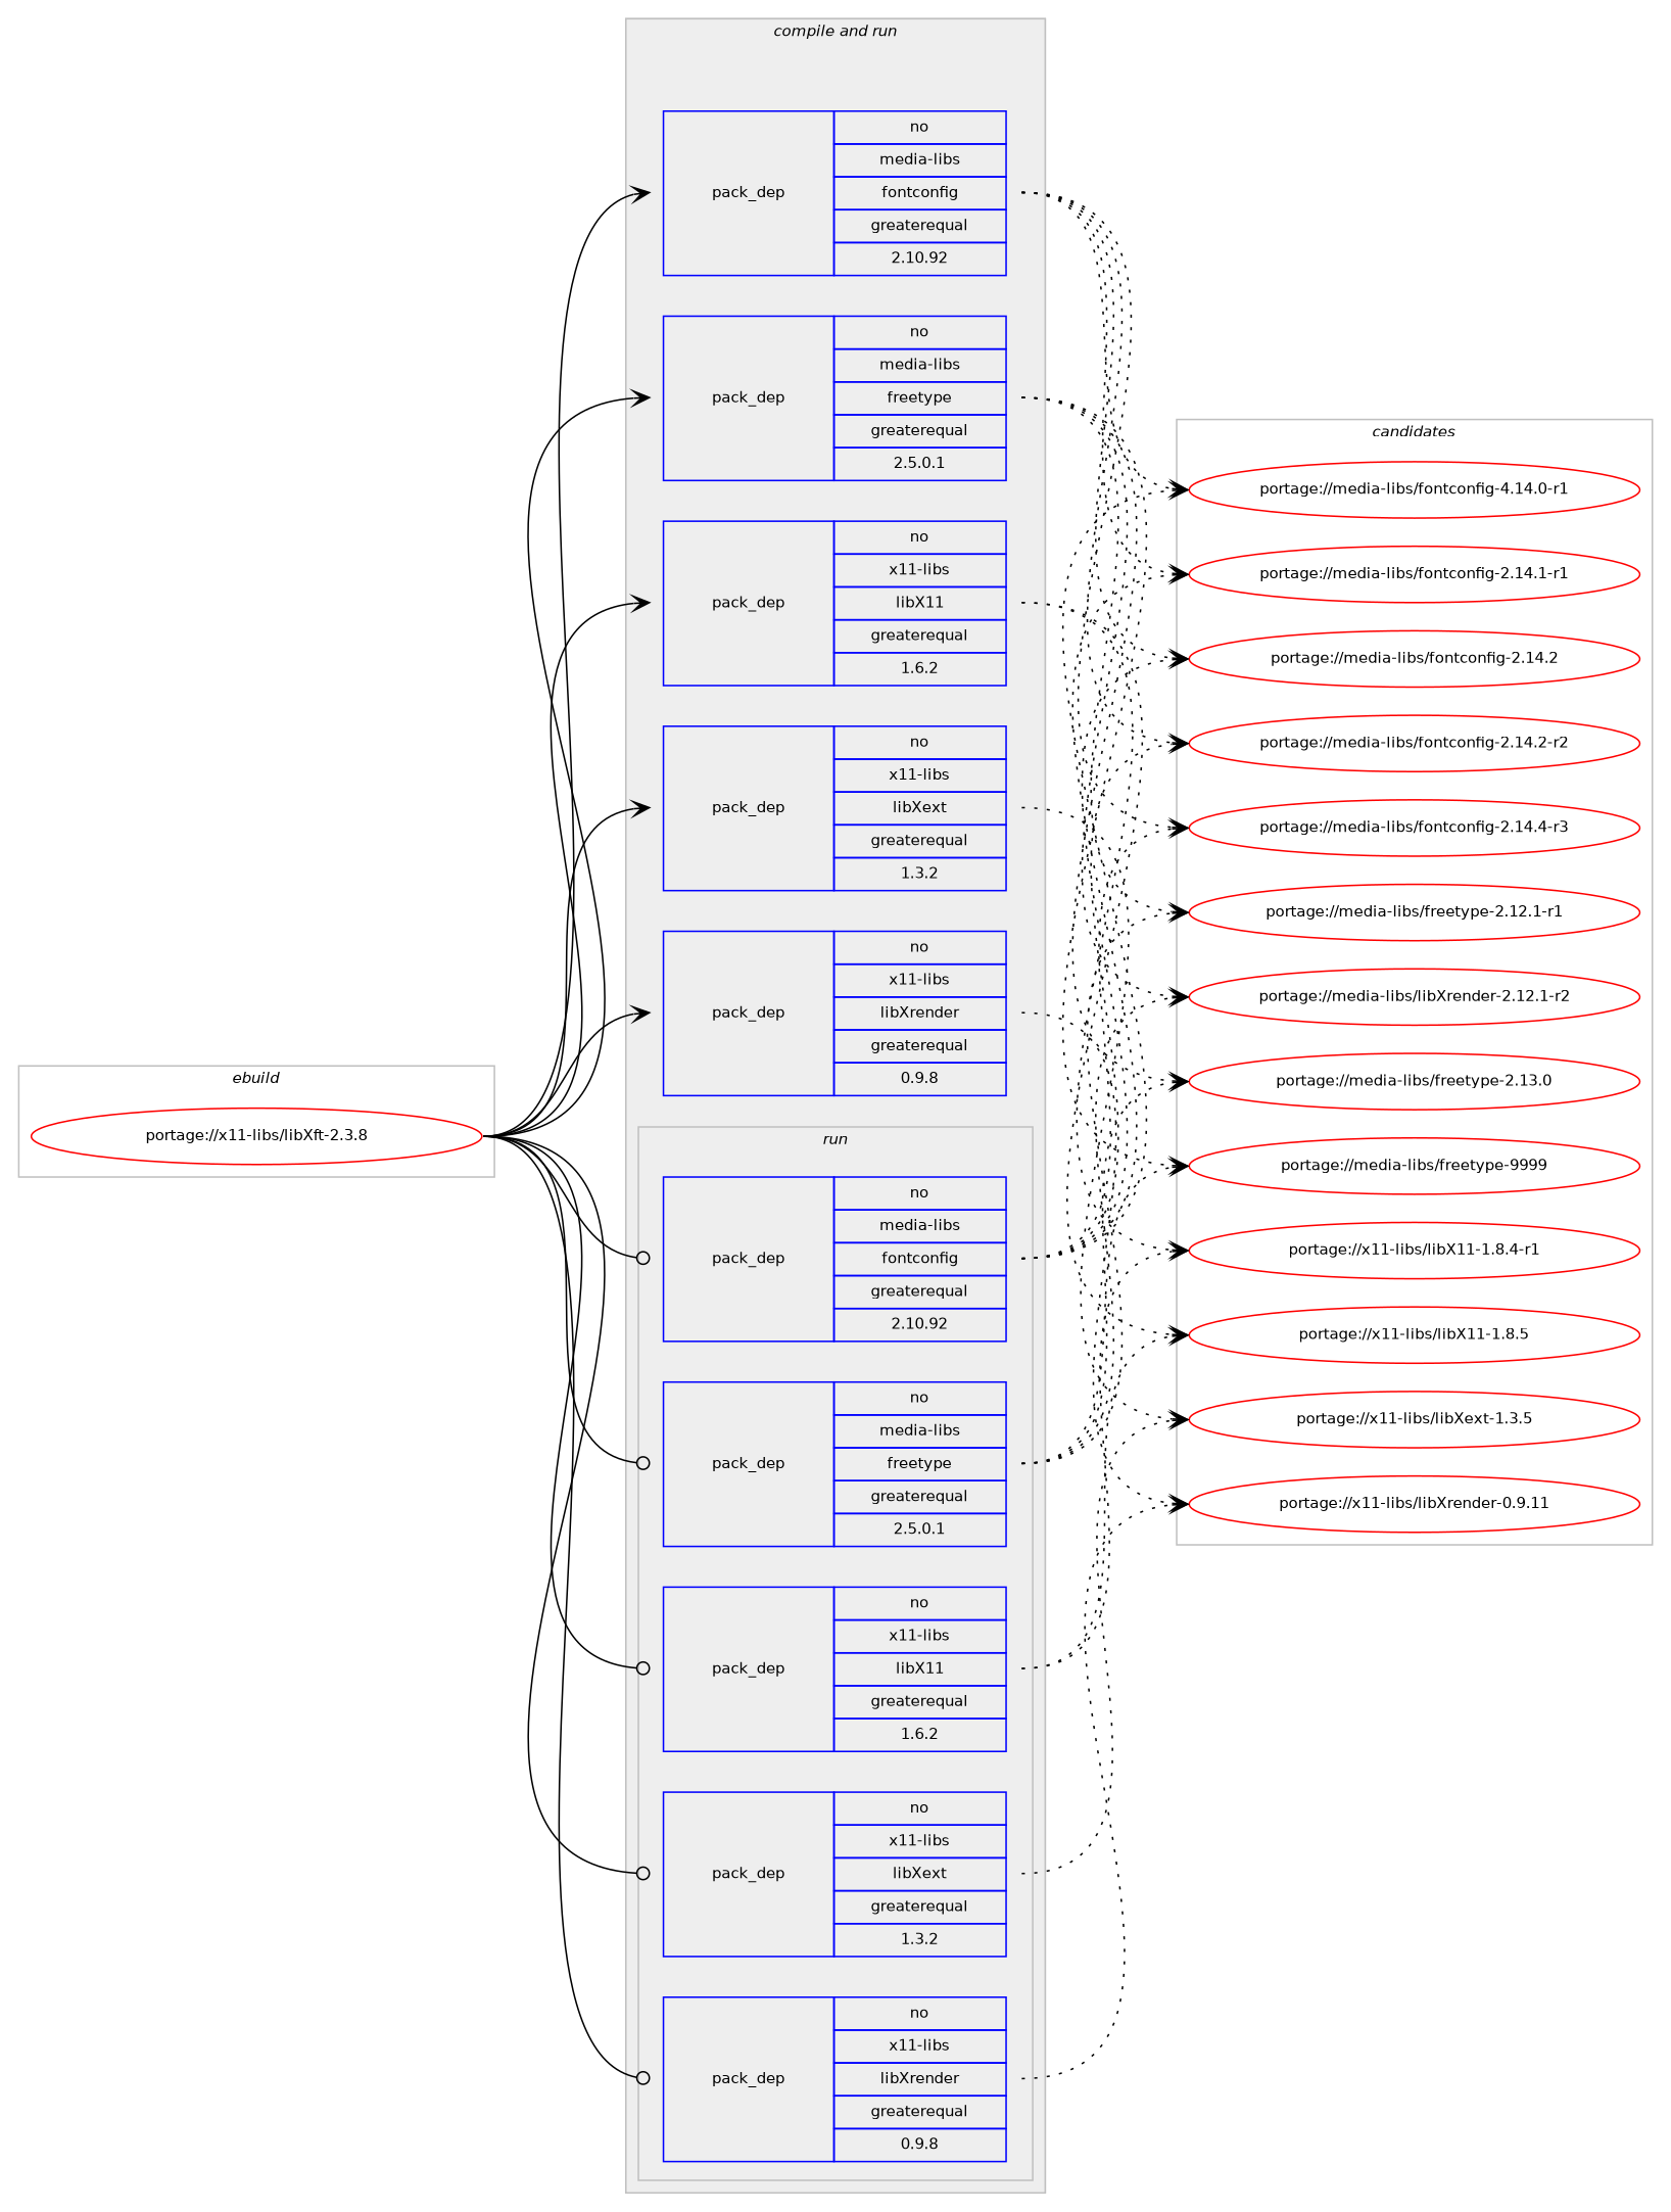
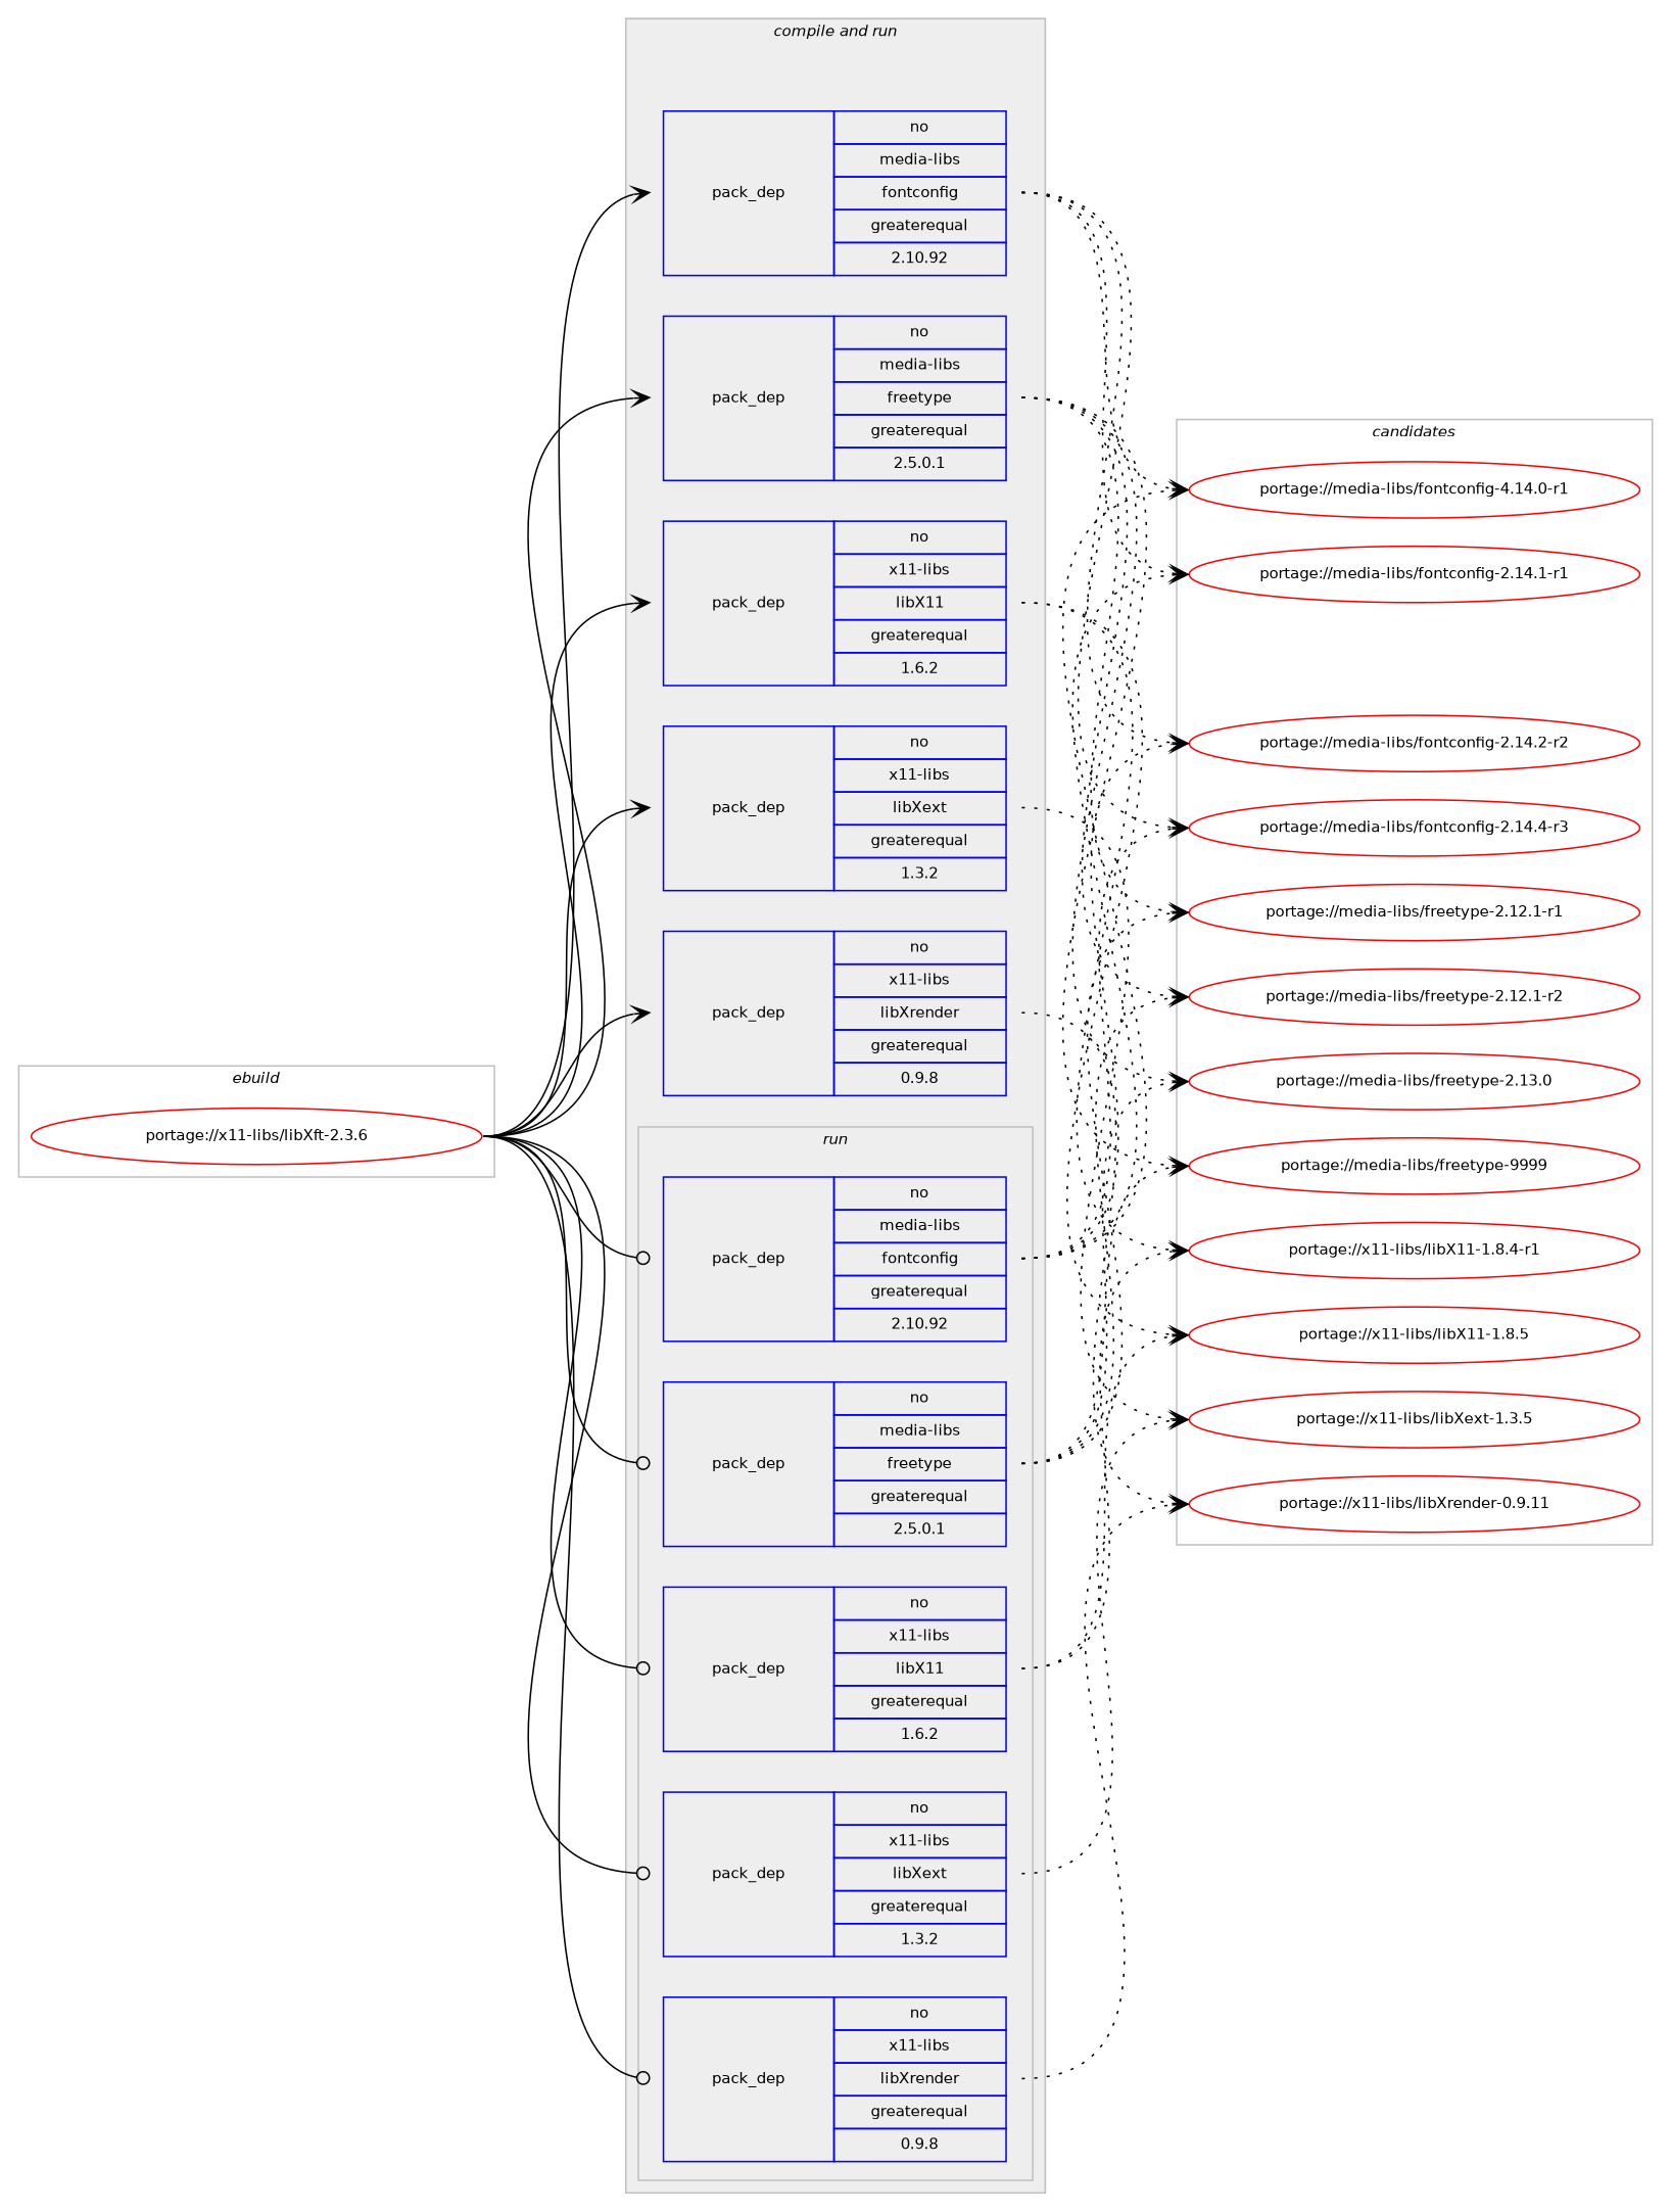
  digraph {
    compound=true
    concentrate=true
    fontname=Helvetica
    fontsize=10
    newrank=true
    rankdir=LR
    ranksep=1.5
    node [color=red fontname=Helvetica fontsize=10]
    edge [arrowhead=vee headport=w style=dotted tailport=e weight=100]
-   n1 [label="portage://x11-libs/libXft-2.3.8" width=4]
+   n1 [label="portage://x11-libs/libXft-2.3.6" width=4]
    n2 [color=blue label=<<TABLE BORDER="0" CELLBORDER="1" CELLSPACING="0" CELLPADDING="4" WIDTH="220"><TR><TD ROWSPAN="6" CELLPADDING="30">pack_dep</TD></TR><TR><TD WIDTH="110">no</TD></TR><TR><TD>media-libs</TD></TR><TR><TD>fontconfig</TD></TR><TR><TD>greaterequal</TD></TR><TR><TD>2.10.92</TD></TR></TABLE>> shape=none]
    n3 [color=blue label=<<TABLE BORDER="0" CELLBORDER="1" CELLSPACING="0" CELLPADDING="4" WIDTH="220"><TR><TD ROWSPAN="6" CELLPADDING="30">pack_dep</TD></TR><TR><TD WIDTH="110">no</TD></TR><TR><TD>media-libs</TD></TR><TR><TD>freetype</TD></TR><TR><TD>greaterequal</TD></TR><TR><TD>2.5.0.1</TD></TR></TABLE>> shape=none]
    n4 [color=blue label=<<TABLE BORDER="0" CELLBORDER="1" CELLSPACING="0" CELLPADDING="4" WIDTH="220"><TR><TD ROWSPAN="6" CELLPADDING="30">pack_dep</TD></TR><TR><TD WIDTH="110">no</TD></TR><TR><TD>x11-libs</TD></TR><TR><TD>libX11</TD></TR><TR><TD>greaterequal</TD></TR><TR><TD>1.6.2</TD></TR></TABLE>> shape=none]
    n5 [color=blue label=<<TABLE BORDER="0" CELLBORDER="1" CELLSPACING="0" CELLPADDING="4" WIDTH="220"><TR><TD ROWSPAN="6" CELLPADDING="30">pack_dep</TD></TR><TR><TD WIDTH="110">no</TD></TR><TR><TD>x11-libs</TD></TR><TR><TD>libXext</TD></TR><TR><TD>greaterequal</TD></TR><TR><TD>1.3.2</TD></TR></TABLE>> shape=none]
    n6 [color=blue label=<<TABLE BORDER="0" CELLBORDER="1" CELLSPACING="0" CELLPADDING="4" WIDTH="220"><TR><TD ROWSPAN="6" CELLPADDING="30">pack_dep</TD></TR><TR><TD WIDTH="110">no</TD></TR><TR><TD>x11-libs</TD></TR><TR><TD>libXrender</TD></TR><TR><TD>greaterequal</TD></TR><TR><TD>0.9.8</TD></TR></TABLE>> shape=none]
    n7 [color=blue label=<<TABLE BORDER="0" CELLBORDER="1" CELLSPACING="0" CELLPADDING="4" WIDTH="220"><TR><TD ROWSPAN="6" CELLPADDING="30">pack_dep</TD></TR><TR><TD WIDTH="110">no</TD></TR><TR><TD>media-libs</TD></TR><TR><TD>fontconfig</TD></TR><TR><TD>greaterequal</TD></TR><TR><TD>2.10.92</TD></TR></TABLE>> shape=none]
    n8 [color=blue label=<<TABLE BORDER="0" CELLBORDER="1" CELLSPACING="0" CELLPADDING="4" WIDTH="220"><TR><TD ROWSPAN="6" CELLPADDING="30">pack_dep</TD></TR><TR><TD WIDTH="110">no</TD></TR><TR><TD>media-libs</TD></TR><TR><TD>freetype</TD></TR><TR><TD>greaterequal</TD></TR><TR><TD>2.5.0.1</TD></TR></TABLE>> shape=none]
    n9 [color=blue label=<<TABLE BORDER="0" CELLBORDER="1" CELLSPACING="0" CELLPADDING="4" WIDTH="220"><TR><TD ROWSPAN="6" CELLPADDING="30">pack_dep</TD></TR><TR><TD WIDTH="110">no</TD></TR><TR><TD>x11-libs</TD></TR><TR><TD>libX11</TD></TR><TR><TD>greaterequal</TD></TR><TR><TD>1.6.2</TD></TR></TABLE>> shape=none]
    n10 [color=blue label=<<TABLE BORDER="0" CELLBORDER="1" CELLSPACING="0" CELLPADDING="4" WIDTH="220"><TR><TD ROWSPAN="6" CELLPADDING="30">pack_dep</TD></TR><TR><TD WIDTH="110">no</TD></TR><TR><TD>x11-libs</TD></TR><TR><TD>libXext</TD></TR><TR><TD>greaterequal</TD></TR><TR><TD>1.3.2</TD></TR></TABLE>> shape=none]
    n11 [color=blue label=<<TABLE BORDER="0" CELLBORDER="1" CELLSPACING="0" CELLPADDING="4" WIDTH="220"><TR><TD ROWSPAN="6" CELLPADDING="30">pack_dep</TD></TR><TR><TD WIDTH="110">no</TD></TR><TR><TD>x11-libs</TD></TR><TR><TD>libXrender</TD></TR><TR><TD>greaterequal</TD></TR><TR><TD>0.9.8</TD></TR></TABLE>> shape=none]
    n12 [label="portage://media-libs/fontconfig-4.14.0-r1" width=4]
    n13 [label="portage://media-libs/fontconfig-2.14.1-r1" width=4]
-   n14 [label="portage://media-libs/fontconfig-2.14.2" width=4]
    n15 [label="portage://media-libs/fontconfig-2.14.2-r2" width=4]
    n16 [label="portage://media-libs/fontconfig-2.14.4-r3" width=4]
    n17 [label="portage://media-libs/freetype-2.12.1-r1" width=4]
-   n18 [label="portage://media-libs/libXrender-2.12.1-r2" width=4]
+   n18 [label="portage://media-libs/freetype-2.12.1-r2" width=4]
    n19 [label="portage://media-libs/freetype-2.13.0" width=4]
    n20 [label="portage://media-libs/freetype-9999" width=4]
    n21 [label="portage://x11-libs/libX11-1.8.4-r1" width=4]
    n22 [label="portage://x11-libs/libX11-1.8.5" width=4]
    n23 [label="portage://x11-libs/libXext-1.3.5" width=4]
    n24 [label="portage://x11-libs/libXrender-0.9.11" width=4]
    subgraph cluster_1 {
      color=gray
      label=<<i>ebuild</i>>
      rank=same
      n1
    }
    subgraph cluster_2 {
      color=gray
      label=<<i>dependencies</i>>
      subgraph cluster_3 {
        color=gray
        fillcolor="#eeeeee"
        label=<<i>compile</i>>
        style=filled
        subgraph sub_4 {
          color=gray
          fillcolor="#eeeeee"
          label=<<i>compile</i>>
          style=filled
          n2
        }
        subgraph sub_5 {
          color=gray
          fillcolor="#eeeeee"
          label=<<i>compile</i>>
          style=filled
          n3
        }
        subgraph sub_6 {
          color=gray
          fillcolor="#eeeeee"
          label=<<i>compile</i>>
          style=filled
          n4
        }
        subgraph sub_7 {
          color=gray
          fillcolor="#eeeeee"
          label=<<i>compile</i>>
          style=filled
          n5
        }
        subgraph sub_8 {
          color=gray
          fillcolor="#eeeeee"
          label=<<i>compile</i>>
          style=filled
          n6
        }
      }
      subgraph cluster_9 {
        color=gray
        fillcolor="#eeeeee"
        label=<<i>compile and run</i>>
        style=filled
      }
      subgraph cluster_10 {
        color=gray
        fillcolor="#eeeeee"
        label=<<i>run</i>>
        style=filled
        subgraph sub_11 {
          color=gray
          fillcolor="#eeeeee"
          label=<<i>run</i>>
          style=filled
          n7
        }
        subgraph sub_12 {
          color=gray
          fillcolor="#eeeeee"
          label=<<i>run</i>>
          style=filled
          n8
        }
        subgraph sub_13 {
          color=gray
          fillcolor="#eeeeee"
          label=<<i>run</i>>
          style=filled
          n9
        }
        subgraph sub_14 {
          color=gray
          fillcolor="#eeeeee"
          label=<<i>run</i>>
          style=filled
          n10
        }
        subgraph sub_15 {
          color=gray
          fillcolor="#eeeeee"
          label=<<i>run</i>>
          style=filled
          n11
        }
      }
    }
    subgraph cluster_16 {
      color=gray
      label=<<i>candidates</i>>
      rank=same
      subgraph sub_17 {
        color=black
        label=<<i>candidates</i>>
        nodesep=1
        rank=same
        n12
        n13
-       n14
        n15
        n16
      }
      subgraph sub_18 {
        color=black
        label=<<i>candidates</i>>
        nodesep=1
        rank=same
        n17
        n18
        n19
        n20
      }
      subgraph sub_19 {
        color=black
        label=<<i>candidates</i>>
        nodesep=1
        rank=same
        n21
        n22
      }
      subgraph sub_20 {
        color=black
        label=<<i>candidates</i>>
        nodesep=1
        rank=same
        n23
      }
      subgraph sub_21 {
        color=black
        label=<<i>candidates</i>>
        nodesep=1
        rank=same
        n24
      }
      subgraph sub_22 {
        color=black
        label=<<i>candidates</i>>
        nodesep=1
        rank=same
        n12
        n13
-       n14
        n15
        n16
      }
      subgraph sub_23 {
        color=black
        label=<<i>candidates</i>>
        nodesep=1
        rank=same
        n17
        n18
        n19
        n20
      }
      subgraph sub_24 {
        color=black
        label=<<i>candidates</i>>
        nodesep=1
        rank=same
        n21
        n22
      }
      subgraph sub_25 {
        color=black
        label=<<i>candidates</i>>
        nodesep=1
        rank=same
        n23
      }
      subgraph sub_26 {
        color=black
        label=<<i>candidates</i>>
        nodesep=1
        rank=same
        n24
      }
    }
    n1 -> n2 [style=solid weight=20]
    n1 -> n3 [style=solid weight=20]
    n1 -> n4 [style=solid weight=20]
    n1 -> n5 [style=solid weight=20]
    n1 -> n6 [style=solid weight=20]
    n1 -> n7 [arrowhead=odot style=solid weight=20]
    n1 -> n8 [arrowhead=odot style=solid weight=20]
    n1 -> n9 [arrowhead=odot style=solid weight=20]
    n1 -> n10 [arrowhead=odot style=solid weight=20]
    n1 -> n11 [arrowhead=odot style=solid weight=20]
    n2 -> n12
    n2 -> n13
-   n2 -> n14
    n2 -> n15
    n2 -> n16
    n3 -> n17
    n3 -> n18
    n3 -> n19
    n3 -> n20
    n4 -> n21
    n4 -> n22
    n5 -> n23
    n6 -> n24
    n7 -> n12
    n7 -> n13
-   n7 -> n14
    n7 -> n15
    n7 -> n16
    n8 -> n17
    n8 -> n18
    n8 -> n19
    n8 -> n20
    n9 -> n21
    n9 -> n22
    n10 -> n23
    n11 -> n24
  }
